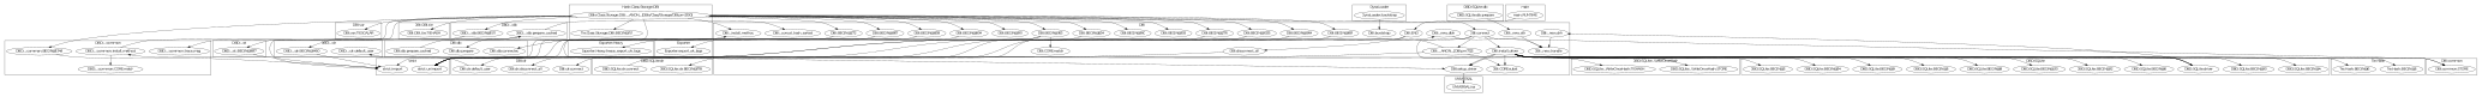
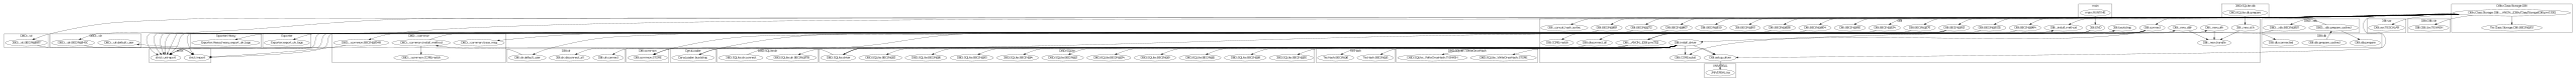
  digraph {
    fontname=Montserrat
    node [fontname=Montserrat]
    edge [fontname=Montserrat]
    "DBI::__ANON__[DBI.pm:732]"
    "DBI::BEGIN@163"
    "DBI::BEGIN@160"
    "DBI::BEGIN@804"
    "DBI::BEGIN@534"
    "DBI::BEGIN@161"
    "DBI::BEGIN@159"
    "DBI::bootstrap"
    "DBI::BEGIN@276"
    "DBI::setup_driver"
    "DBI::BEGIN@1035"
    "DBI::CORE:match"
    "DBI::BEGIN@964"
    "DBI::_new_handle"
    "DBI::BEGIN@691"
    "DBI::_new_sth"
    "DBI::BEGIN@272"
    "DBI::END"
    "DBI::_concat_hash_sorted"
    "DBI::_install_method"
    "DBI::_new_dbh"
    "DBI::install_driver"
    "DBI::disconnect_all"
    "DBI::CORE:subst"
    "DBI::_new_drh"
    "DBI::BEGIN@867"
    "DBI::connect"
    "DBI::BEGIN@838"
    "DynaLoader::bootstrap"
    "Tie::Hash::BEGIN@5"
    "Tie::Hash::BEGIN@6"
    "strict::import"
    "strict::unimport"
    "DBD::SQLite::dr::connect"
    "DBD::SQLite::dr::BEGIN@178"
    "DBI::common::STORE"
    "DBD::SQLite::db::prepare"
    "DBD::_::st::BEGIN@1817"
    "DBI::var::TIESCALAR"
    "Exporter::Heavy::heavy_export_ok_tags"
    "DBI::dr::disconnect_all"
    "DBI::dr::default_user"
    "DBI::dr::connect"
    "Exporter::export_ok_tags"
    "DBD::_::common::CORE:match"
    "DBD::_::common::BEGIN@1348"
    "DBD::_::common::trace_msg"
    "DBD::_::common::install_method"
    "main::RUNTIME"
    "DBI::db::connected"
    "DBI::db::prepare"
    "DBI::db::prepare_cached"
    "DBIx::Class::Storage::DBI::__ANON__[DBIx/Class/Storage/DBI.pm:1300]"
    n54 [label="Tie::Class::Storage::DBI::BEGIN@11.1"]
    "UNIVERSAL::isa"
    "DBD::SQLite::BEGIN@9"
    "DBD::SQLite::BEGIN@34"
    "DBD::SQLite::BEGIN@3"
    "DBD::SQLite::BEGIN@4"
    "DBD::SQLite::BEGIN@10"
    "DBD::SQLite::BEGIN@6"
    "DBD::SQLite::BEGIN@12"
    "DBD::SQLite::BEGIN@30"
    "DBD::SQLite::driver"
    "DBD::SQLite::BEGIN@8"
    "DBD::SQLite::BEGIN@5"
    "DBD::_::dr::BEGIN@1450"
    "DBD::_::dr::default_user"
    "DBI::DBI_tie::TIEHASH"
    "DBD::SQLite::_WriteOnceHash::STORE"
    "DBD::SQLite::_WriteOnceHash::TIEHASH"
    "DBD::_::db::BEGIN@1511"
    "DBD::_::db::prepare_cached"
    subgraph cluster_1 {
      label=DBI
      "DBI::__ANON__[DBI.pm:732]"
      "DBI::BEGIN@163"
      "DBI::BEGIN@160"
      "DBI::BEGIN@804"
      "DBI::BEGIN@534"
      "DBI::BEGIN@161"
      "DBI::BEGIN@159"
      "DBI::bootstrap"
      "DBI::BEGIN@276"
      "DBI::setup_driver"
      "DBI::BEGIN@1035"
      "DBI::CORE:match"
      "DBI::BEGIN@964"
      "DBI::_new_handle"
      "DBI::BEGIN@691"
      "DBI::_new_sth"
      "DBI::BEGIN@272"
      "DBI::END"
      "DBI::_concat_hash_sorted"
      "DBI::_install_method"
      "DBI::_new_dbh"
      "DBI::install_driver"
      "DBI::disconnect_all"
      "DBI::CORE:subst"
      "DBI::_new_drh"
      "DBI::BEGIN@867"
      "DBI::connect"
      "DBI::BEGIN@838"
    }
    subgraph cluster_2 {
      label=DynaLoader
      "DynaLoader::bootstrap"
    }
    subgraph cluster_3 {
      label="Tie::Hash"
      "Tie::Hash::BEGIN@5"
      "Tie::Hash::BEGIN@6"
    }
    subgraph cluster_4 {
      label="strict"
      "strict::import"
      "strict::unimport"
    }
    subgraph cluster_5 {
      label="DBD::SQLite::dr"
      "DBD::SQLite::dr::connect"
      "DBD::SQLite::dr::BEGIN@178"
    }
    subgraph cluster_6 {
      label="DBI::common"
      "DBI::common::STORE"
    }
    subgraph cluster_7 {
      label="DBD::SQLite::db"
      "DBD::SQLite::db::prepare"
    }
    subgraph cluster_8 {
      label="DBD::_::st"
      "DBD::_::st::BEGIN@1817"
    }
    subgraph cluster_9 {
      label="DBI::var"
      "DBI::var::TIESCALAR"
    }
    subgraph cluster_10 {
      label="Exporter::Heavy"
      "Exporter::Heavy::heavy_export_ok_tags"
    }
    subgraph cluster_11 {
      label="DBI::dr"
      "DBI::dr::disconnect_all"
      "DBI::dr::default_user"
      "DBI::dr::connect"
    }
    subgraph cluster_12 {
      label=Exporter
      "Exporter::export_ok_tags"
    }
    subgraph cluster_13 {
      label="DBD::_::common"
      "DBD::_::common::CORE:match"
      "DBD::_::common::BEGIN@1348"
      "DBD::_::common::trace_msg"
      "DBD::_::common::install_method"
    }
    subgraph cluster_14 {
      label=main
      "main::RUNTIME"
    }
    subgraph cluster_15 {
      label="DBI::db"
      "DBI::db::connected"
      "DBI::db::prepare"
      "DBI::db::prepare_cached"
    }
    subgraph cluster_16 {
-     label="Hash::Class::Storage::DBI"
+     label="DBIx::Class::Storage::DBI"
      "DBIx::Class::Storage::DBI::__ANON__[DBIx/Class/Storage/DBI.pm:1300]"
      n54
    }
    subgraph cluster_17 {
      label=UNIVERSAL
      "UNIVERSAL::isa"
    }
    subgraph cluster_18 {
      label="DBD::SQLite"
      "DBD::SQLite::BEGIN@9"
      "DBD::SQLite::BEGIN@34"
      "DBD::SQLite::BEGIN@3"
      "DBD::SQLite::BEGIN@4"
      "DBD::SQLite::BEGIN@10"
      "DBD::SQLite::BEGIN@6"
      "DBD::SQLite::BEGIN@12"
      "DBD::SQLite::BEGIN@30"
      "DBD::SQLite::driver"
      "DBD::SQLite::BEGIN@8"
      "DBD::SQLite::BEGIN@5"
    }
    subgraph cluster_19 {
      label="DBD::_::dr"
      "DBD::_::dr::BEGIN@1450"
      "DBD::_::dr::default_user"
    }
    subgraph cluster_20 {
      label="DBI::DBI_tie"
      "DBI::DBI_tie::TIEHASH"
    }
    subgraph cluster_21 {
      label="DBD::SQLite::_WriteOnceHash"
      "DBD::SQLite::_WriteOnceHash::STORE"
      "DBD::SQLite::_WriteOnceHash::TIEHASH"
    }
    subgraph cluster_22 {
      label="DBD::_::db"
      "DBD::_::db::BEGIN@1511"
      "DBD::_::db::prepare_cached"
    }
    "DBI::__ANON__[DBI.pm:732]" -> "DBI::common::STORE"
    "DBI::__ANON__[DBI.pm:732]" -> "DBI::dr::connect"
    "DBI::__ANON__[DBI.pm:732]" -> "DBI::db::connected"
    "DBI::BEGIN@163" -> "DBI::CORE:match"
    "DBI::BEGIN@163" -> "Exporter::Heavy::heavy_export_ok_tags"
    "DBI::BEGIN@163" -> "Exporter::export_ok_tags"
    "DBI::BEGIN@804" -> "strict::unimport"
    "DBI::BEGIN@534" -> "strict::unimport"
    "DBI::BEGIN@276" -> "strict::import"
    "DBI::setup_driver" -> "UNIVERSAL::isa"
    "DBI::BEGIN@1035" -> "strict::unimport"
    "DBI::BEGIN@964" -> "strict::unimport"
    "DBI::BEGIN@691" -> "strict::unimport"
    "DBI::_new_sth" -> "DBI::_new_handle"
    "DBI::BEGIN@272" -> "strict::unimport"
    "DBI::END" -> "DBI::disconnect_all"
    "DBI::END" -> "DBD::_::common::trace_msg"
    "DBI::_new_dbh" -> "DBI::_new_handle"
    "DBI::install_driver" -> "DBI::setup_driver"
    "DBI::install_driver" -> "DBI::CORE:subst"
+   "DBI::install_driver" -> "DynaLoader::bootstrap"
    "DBI::install_driver" -> "Tie::Hash::BEGIN@5"
    "DBI::install_driver" -> "Tie::Hash::BEGIN@6"
    "DBI::install_driver" -> "DBD::SQLite::dr::BEGIN@178"
    "DBI::install_driver" -> "DBD::SQLite::BEGIN@9"
    "DBI::install_driver" -> "DBD::SQLite::BEGIN@34"
    "DBI::install_driver" -> "DBD::SQLite::BEGIN@3"
    "DBI::install_driver" -> "DBD::SQLite::BEGIN@4"
    "DBI::install_driver" -> "DBD::SQLite::BEGIN@10"
    "DBI::install_driver" -> "DBD::SQLite::BEGIN@6"
    "DBI::install_driver" -> "DBD::SQLite::BEGIN@12"
    "DBI::install_driver" -> "DBD::SQLite::BEGIN@30"
    "DBI::install_driver" -> "DBD::SQLite::driver"
    "DBI::install_driver" -> "DBD::SQLite::BEGIN@8"
    "DBI::install_driver" -> "DBD::SQLite::BEGIN@5"
    "DBI::install_driver" -> "DBD::SQLite::_WriteOnceHash::STORE"
    "DBI::install_driver" -> "DBD::SQLite::_WriteOnceHash::TIEHASH"
    "DBI::disconnect_all" -> "DBI::dr::disconnect_all"
    "DBI::_new_drh" -> "DBI::_new_handle"
    "DBI::BEGIN@867" -> "strict::unimport"
    "DBI::connect" -> "DBI::__ANON__[DBI.pm:732]"
    "DBI::connect" -> "DBI::install_driver"
    "DBI::connect" -> "DBI::CORE:subst"
    "DBI::connect" -> "DBI::common::STORE"
    "DBI::connect" -> "DBI::dr::default_user"
    "DBI::BEGIN@838" -> "strict::unimport"
    "DynaLoader::bootstrap" -> "DBI::bootstrap"
    "DBD::SQLite::dr::connect" -> "DBI::_new_dbh"
    "DBD::SQLite::db::prepare" -> "DBI::_new_sth"
    "DBD::_::st::BEGIN@1817" -> "strict::import"
    "DBI::dr::default_user" -> "DBD::_::dr::default_user"
    "DBD::_::common::BEGIN@1348" -> "strict::import"
    "DBD::_::common::install_method" -> "DBI::_install_method"
    "DBD::_::common::install_method" -> "DBD::_::common::CORE:match"
    "main::RUNTIME" -> "DBI::END"
    "DBI::db::prepare_cached" -> "DBD::_::db::prepare_cached"
    "DBIx::Class::Storage::DBI::__ANON__[DBIx/Class/Storage/DBI.pm:1300]" -> "DBI::BEGIN@163"
    "DBIx::Class::Storage::DBI::__ANON__[DBIx/Class/Storage/DBI.pm:1300]" -> "DBI::BEGIN@160"
    "DBIx::Class::Storage::DBI::__ANON__[DBIx/Class/Storage/DBI.pm:1300]" -> "DBI::BEGIN@804"
    "DBIx::Class::Storage::DBI::__ANON__[DBIx/Class/Storage/DBI.pm:1300]" -> "DBI::BEGIN@534"
    "DBIx::Class::Storage::DBI::__ANON__[DBIx/Class/Storage/DBI.pm:1300]" -> "DBI::BEGIN@161"
    "DBIx::Class::Storage::DBI::__ANON__[DBIx/Class/Storage/DBI.pm:1300]" -> "DBI::BEGIN@159"
    "DBIx::Class::Storage::DBI::__ANON__[DBIx/Class/Storage/DBI.pm:1300]" -> "DBI::BEGIN@276"
    "DBIx::Class::Storage::DBI::__ANON__[DBIx/Class/Storage/DBI.pm:1300]" -> "DBI::setup_driver"
    "DBIx::Class::Storage::DBI::__ANON__[DBIx/Class/Storage/DBI.pm:1300]" -> "DBI::BEGIN@1035"
    "DBIx::Class::Storage::DBI::__ANON__[DBIx/Class/Storage/DBI.pm:1300]" -> "DBI::BEGIN@964"
    "DBIx::Class::Storage::DBI::__ANON__[DBIx/Class/Storage/DBI.pm:1300]" -> "DBI::BEGIN@691"
    "DBIx::Class::Storage::DBI::__ANON__[DBIx/Class/Storage/DBI.pm:1300]" -> "DBI::BEGIN@272"
    "DBIx::Class::Storage::DBI::__ANON__[DBIx/Class/Storage/DBI.pm:1300]" -> "DBI::_install_method"
    "DBIx::Class::Storage::DBI::__ANON__[DBIx/Class/Storage/DBI.pm:1300]" -> "DBI::BEGIN@867"
    "DBIx::Class::Storage::DBI::__ANON__[DBIx/Class/Storage/DBI.pm:1300]" -> "DBI::connect"
    "DBIx::Class::Storage::DBI::__ANON__[DBIx/Class/Storage/DBI.pm:1300]" -> "DBI::BEGIN@838"
    "DBIx::Class::Storage::DBI::__ANON__[DBIx/Class/Storage/DBI.pm:1300]" -> "DBD::_::st::BEGIN@1817"
    "DBIx::Class::Storage::DBI::__ANON__[DBIx/Class/Storage/DBI.pm:1300]" -> "DBI::var::TIESCALAR"
    "DBIx::Class::Storage::DBI::__ANON__[DBIx/Class/Storage/DBI.pm:1300]" -> "DBD::_::common::BEGIN@1348"
    "DBIx::Class::Storage::DBI::__ANON__[DBIx/Class/Storage/DBI.pm:1300]" -> n54
    "DBIx::Class::Storage::DBI::__ANON__[DBIx/Class/Storage/DBI.pm:1300]" -> "DBD::_::dr::BEGIN@1450"
    "DBIx::Class::Storage::DBI::__ANON__[DBIx/Class/Storage/DBI.pm:1300]" -> "DBI::DBI_tie::TIEHASH"
    "DBIx::Class::Storage::DBI::__ANON__[DBIx/Class/Storage/DBI.pm:1300]" -> "DBD::_::db::BEGIN@1511"
    "DBD::SQLite::driver" -> "DBI::setup_driver"
    "DBD::SQLite::driver" -> "DBI::_new_drh"
    "DBD::SQLite::driver" -> "DBD::_::common::install_method"
    "DBD::_::dr::BEGIN@1450" -> "strict::import"
    "DBD::_::db::BEGIN@1511" -> "strict::import"
    "DBD::_::db::prepare_cached" -> "DBI::_concat_hash_sorted"
    "DBD::_::db::prepare_cached" -> "DBI::db::prepare"
  }
